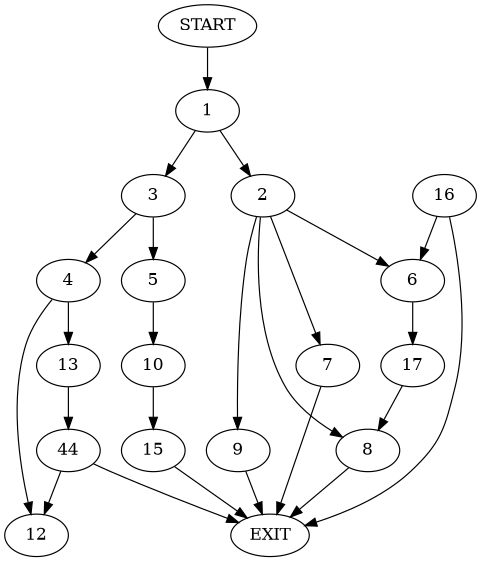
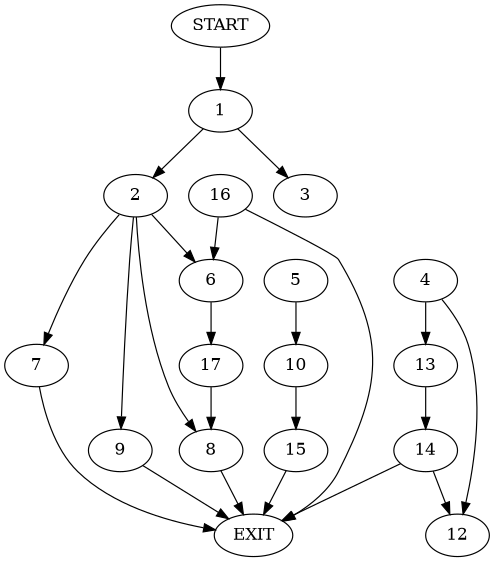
  digraph {
    n1 [label=START]
    1
    2
    3
    n5 [label=EXIT]
    6
    7
    8
    9
    4
    5
    17
    12
    13
    10
-   14 [label=44]
+   14
    15
    16
    n1 -> 1
    1 -> 2
    1 -> 3
    2 -> 6
    2 -> 7
    2 -> 8
    2 -> 9
-   3 -> 4
-   3 -> 5
    6 -> 17
    7 -> n5
    8 -> n5
    9 -> n5
    4 -> 12
    4 -> 13
    5 -> 10
    17 -> 8
    13 -> 14
    10 -> 15
    14 -> n5
    14 -> 12
    15 -> n5
    16 -> n5
    16 -> 6
  }
